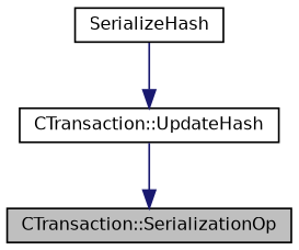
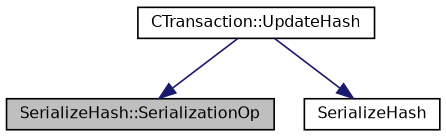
  digraph {
    rankdir=TB
    node [color=black fillcolor=white fontname=Helvetica fontsize=10 shape=record style=filled]
    edge [color=midnightblue fontname=Helvetica fontsize=10 labelfontname=Helvetica labelfontsize=10 style=solid]
-   n1 [fillcolor=grey75 fontcolor=black height=0.2 label="CTransaction::SerializationOp" width=0.4]
+   n1 [fillcolor=grey75 fontcolor=black height=0.2 label="SerializeHash::SerializationOp" width=0.4]
    n2 [height=0.2 label="CTransaction::UpdateHash" width=0.4]
    n3 [height=0.2 label=SerializeHash width=0.4]
    n2 -> n1
-   n3 -> n2
+   n2 -> n3
  }
